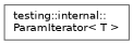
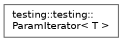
  digraph {
    rankdir=LR
-   n1 [color=gray40 fillcolor=white fontname=Helvetica fontsize=10 height=0.2 label="testing::internal::\lParamIterator\< T \>" shape=record style=filled width=0.4]
+   n1 [color=gray40 fillcolor=white fontname=Helvetica fontsize=10 height=0.2 label="testing::testing::\lParamIterator\< T \>" shape=record style=filled width=0.4]
  }
